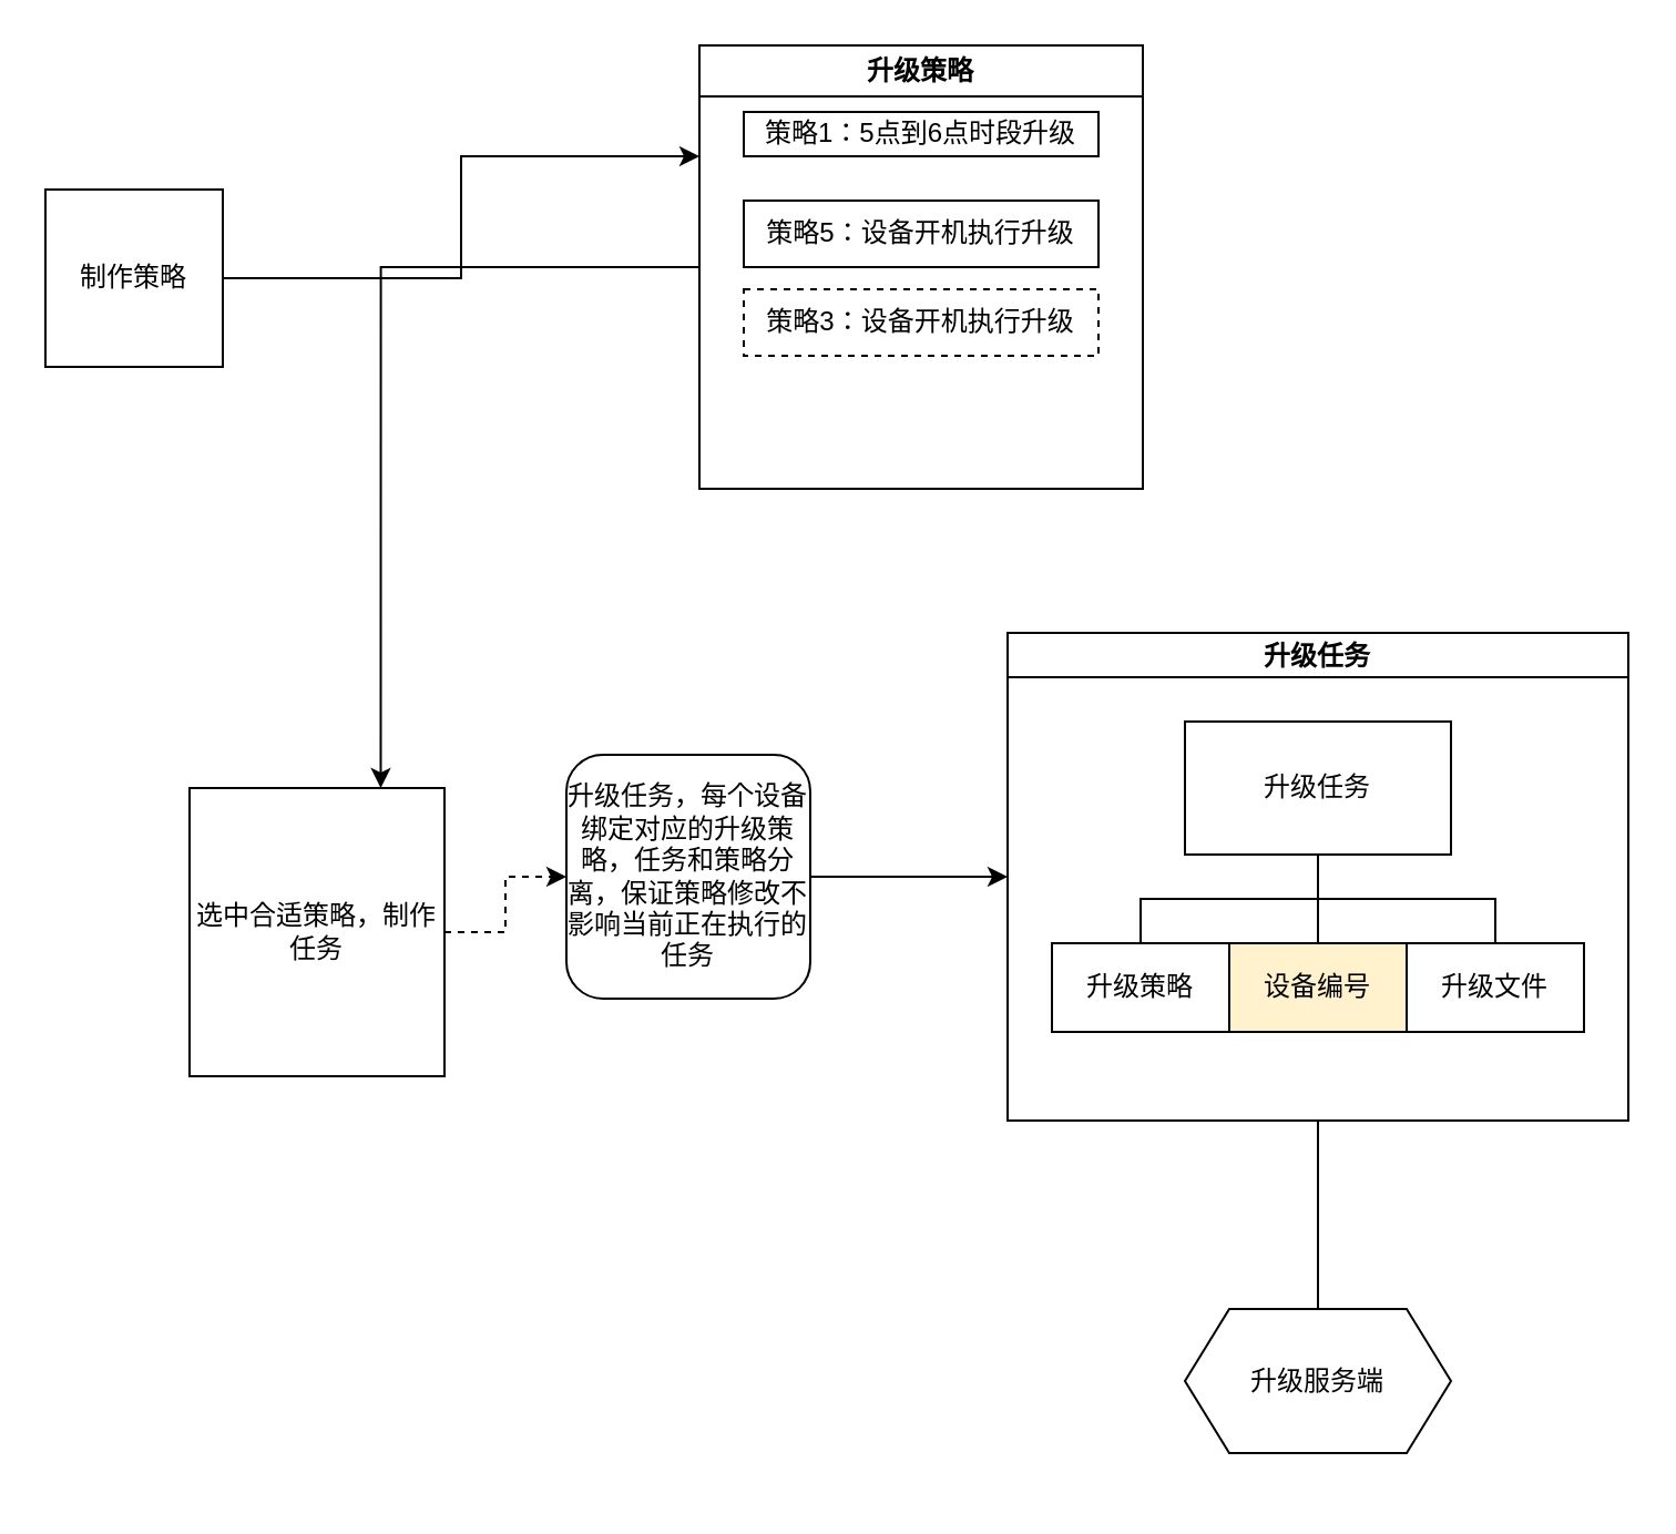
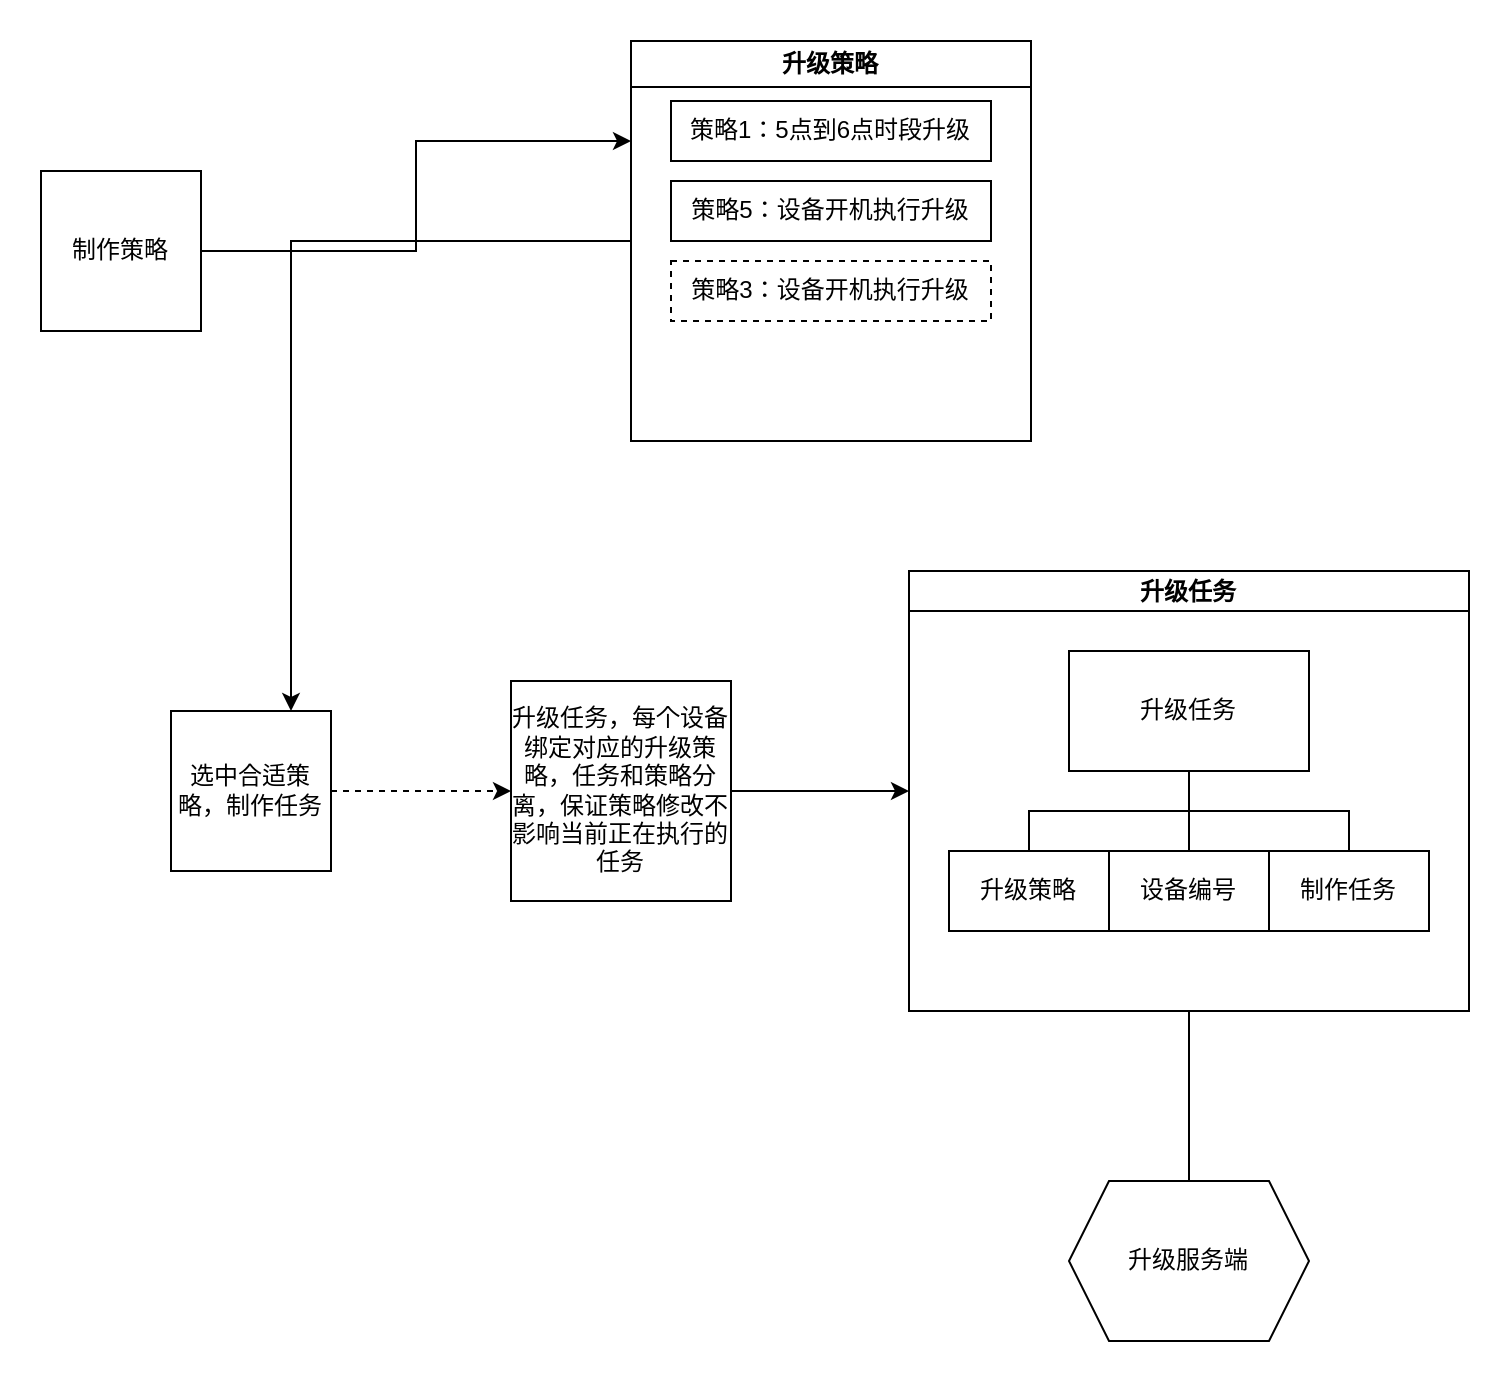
  <mxCell id="0" />
  <mxCell id="1" parent="0" />
  <mxCell id="2" style="edgeStyle=orthogonalEdgeStyle;rounded=0;orthogonalLoop=1;jettySize=auto;html=1;entryX=0.75;entryY=0;entryDx=0;entryDy=0;" edge="1" parent="1" source="3" target="9"><mxGeometry relative="1" as="geometry" /></mxCell>
  <mxCell id="3" value="升级策略" style="swimlane;whiteSpace=wrap;html=1;" parent="1" vertex="1"><mxGeometry x="315" y="20" width="200" height="200" as="geometry" /></mxCell>
- <mxCell id="4" value="策略1：5点到6点时段升级" style="rounded=0;whiteSpace=wrap;html=1;" vertex="1" parent="3"><mxGeometry x="20" y="30" width="160" height="20" as="geometry" /></mxCell>
+ <mxCell id="4" value="策略1：5点到6点时段升级" style="rounded=0;whiteSpace=wrap;html=1;" vertex="1" parent="3"><mxGeometry x="20" y="30" width="160" height="30" as="geometry" /></mxCell>
  <mxCell id="5" value="策略5：设备开机执行升级" style="rounded=0;whiteSpace=wrap;html=1;" vertex="1" parent="3"><mxGeometry x="20" y="70" width="160" height="30" as="geometry" /></mxCell>
  <mxCell id="6" value="策略3：设备开机执行升级" style="rounded=0;whiteSpace=wrap;html=1;dashed=1;" vertex="1" parent="3"><mxGeometry x="20" y="110" width="160" height="30" as="geometry" /></mxCell>
- <mxCell id="7" value="升级服务端" style="shape=hexagon;perimeter=hexagonPerimeter2;whiteSpace=wrap;html=1;fixedSize=1;" vertex="1" parent="1"><mxGeometry x="534" y="590" width="120" height="65" as="geometry" /></mxCell>
+ <mxCell id="7" value="升级服务端" style="shape=hexagon;perimeter=hexagonPerimeter2;whiteSpace=wrap;html=1;fixedSize=1;" vertex="1" parent="1"><mxGeometry x="534" y="590" width="120" height="80" as="geometry" /></mxCell>
  <mxCell id="8" style="edgeStyle=orthogonalEdgeStyle;rounded=0;orthogonalLoop=1;jettySize=auto;html=1;entryX=0;entryY=0.5;entryDx=0;entryDy=0;dashed=1;" edge="1" parent="1" source="9" target="11"><mxGeometry relative="1" as="geometry"><mxPoint x="345" y="-100" as="targetPoint" /><Array as="points" /></mxGeometry></mxCell>
- <mxCell id="9" value="选中合适策略，制作任务" style="whiteSpace=wrap;html=1;aspect=fixed;" vertex="1" parent="1"><mxGeometry x="85" y="355" width="115" height="130" as="geometry" /></mxCell>
+ <mxCell id="9" value="选中合适策略，制作任务" style="whiteSpace=wrap;html=1;aspect=fixed;" vertex="1" parent="1"><mxGeometry x="85" y="355" width="80" height="80" as="geometry" /></mxCell>
  <mxCell id="10" style="edgeStyle=orthogonalEdgeStyle;rounded=0;orthogonalLoop=1;jettySize=auto;html=1;entryX=0;entryY=0.5;entryDx=0;entryDy=0;" edge="1" parent="1" source="11" target="13"><mxGeometry relative="1" as="geometry" /></mxCell>
- <mxCell id="11" value="升级任务，每个设备绑定对应的升级策略，任务和策略分离，保证策略修改不影响当前正在执行的任务" style="whiteSpace=wrap;html=1;aspect=fixed;rounded=1;" vertex="1" parent="1"><mxGeometry x="255" y="340" width="110" height="110" as="geometry" /></mxCell>
+ <mxCell id="11" value="升级任务，每个设备绑定对应的升级策略，任务和策略分离，保证策略修改不影响当前正在执行的任务" style="whiteSpace=wrap;html=1;aspect=fixed;" vertex="1" parent="1"><mxGeometry x="255" y="340" width="110" height="110" as="geometry" /></mxCell>
  <mxCell id="12" style="edgeStyle=elbowEdgeStyle;rounded=0;orthogonalLoop=1;jettySize=auto;html=1;startArrow=none;endArrow=none;entryX=0.5;entryY=0;entryDx=0;entryDy=0;horizontal=1;" edge="1" parent="1" source="13" target="7"><mxGeometry relative="1" as="geometry" /></mxCell>
  <mxCell id="13" value="升级任务" style="swimlane;startSize=20;horizontal=1;containerType=tree;newEdgeStyle={&quot;edgeStyle&quot;:&quot;elbowEdgeStyle&quot;,&quot;startArrow&quot;:&quot;none&quot;,&quot;endArrow&quot;:&quot;none&quot;};" vertex="1" parent="1"><mxGeometry x="454" y="285" width="280" height="220" as="geometry" /></mxCell>
  <mxCell id="14" value="" style="edgeStyle=elbowEdgeStyle;elbow=vertical;sourcePerimeterSpacing=0;targetPerimeterSpacing=0;startArrow=none;endArrow=none;rounded=0;curved=0;" edge="1" parent="13" source="16" target="17"><mxGeometry relative="1" as="geometry" /></mxCell>
  <mxCell id="15" value="" style="edgeStyle=elbowEdgeStyle;elbow=vertical;sourcePerimeterSpacing=0;targetPerimeterSpacing=0;startArrow=none;endArrow=none;rounded=0;curved=0;" edge="1" parent="13" source="16" target="18"><mxGeometry relative="1" as="geometry" /></mxCell>
  <mxCell id="16" value="升级任务" style="whiteSpace=wrap;html=1;align=center;treeFolding=1;treeMoving=1;newEdgeStyle={&quot;edgeStyle&quot;:&quot;elbowEdgeStyle&quot;,&quot;startArrow&quot;:&quot;none&quot;,&quot;endArrow&quot;:&quot;none&quot;};" vertex="1" parent="13"><mxGeometry x="80" y="40" width="120" height="60" as="geometry" /></mxCell>
  <mxCell id="17" value="升级策略" style="whiteSpace=wrap;html=1;align=center;verticalAlign=middle;treeFolding=1;treeMoving=1;newEdgeStyle={&quot;edgeStyle&quot;:&quot;elbowEdgeStyle&quot;,&quot;startArrow&quot;:&quot;none&quot;,&quot;endArrow&quot;:&quot;none&quot;};" vertex="1" parent="13"><mxGeometry x="20" y="140" width="80" height="40" as="geometry" /></mxCell>
- <mxCell id="18" value="升级文件" style="whiteSpace=wrap;html=1;align=center;verticalAlign=middle;treeFolding=1;treeMoving=1;newEdgeStyle={&quot;edgeStyle&quot;:&quot;elbowEdgeStyle&quot;,&quot;startArrow&quot;:&quot;none&quot;,&quot;endArrow&quot;:&quot;none&quot;};" vertex="1" parent="13"><mxGeometry x="180" y="140" width="80" height="40" as="geometry" /></mxCell>
+ <mxCell id="18" value="制作任务" style="whiteSpace=wrap;html=1;align=center;verticalAlign=middle;treeFolding=1;treeMoving=1;newEdgeStyle={&quot;edgeStyle&quot;:&quot;elbowEdgeStyle&quot;,&quot;startArrow&quot;:&quot;none&quot;,&quot;endArrow&quot;:&quot;none&quot;};" vertex="1" parent="13"><mxGeometry x="180" y="140" width="80" height="40" as="geometry" /></mxCell>
  <mxCell id="19" value="" style="edgeStyle=elbowEdgeStyle;elbow=vertical;sourcePerimeterSpacing=0;targetPerimeterSpacing=0;startArrow=none;endArrow=none;rounded=0;curved=0;" edge="1" target="20" source="16" parent="13"><mxGeometry relative="1" as="geometry"><mxPoint x="609" y="735" as="sourcePoint" /></mxGeometry></mxCell>
- <mxCell id="20" value="设备编号" style="whiteSpace=wrap;html=1;align=center;verticalAlign=middle;treeFolding=1;treeMoving=1;newEdgeStyle={&quot;edgeStyle&quot;:&quot;elbowEdgeStyle&quot;,&quot;startArrow&quot;:&quot;none&quot;,&quot;endArrow&quot;:&quot;none&quot;};fillColor=#fff2cc;" vertex="1" parent="13"><mxGeometry x="100" y="140" width="80" height="40" as="geometry" /></mxCell>
+ <mxCell id="20" value="设备编号" style="whiteSpace=wrap;html=1;align=center;verticalAlign=middle;treeFolding=1;treeMoving=1;newEdgeStyle={&quot;edgeStyle&quot;:&quot;elbowEdgeStyle&quot;,&quot;startArrow&quot;:&quot;none&quot;,&quot;endArrow&quot;:&quot;none&quot;};" vertex="1" parent="13"><mxGeometry x="100" y="140" width="80" height="40" as="geometry" /></mxCell>
  <mxCell id="21" style="edgeStyle=orthogonalEdgeStyle;rounded=0;orthogonalLoop=1;jettySize=auto;html=1;entryX=0;entryY=0.25;entryDx=0;entryDy=0;" edge="1" parent="1" source="22" target="3"><mxGeometry relative="1" as="geometry" /></mxCell>
  <mxCell id="22" value="制作策略" style="whiteSpace=wrap;html=1;aspect=fixed;" vertex="1" parent="1"><mxGeometry x="20" y="85" width="80" height="80" as="geometry" /></mxCell>
